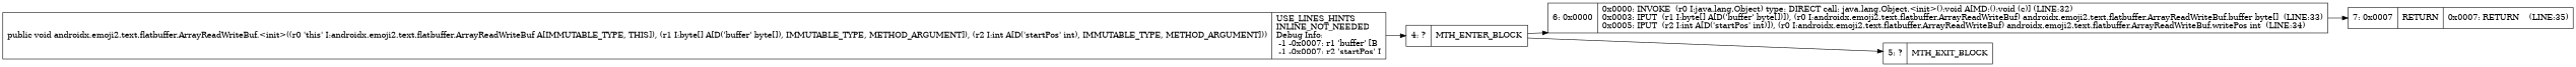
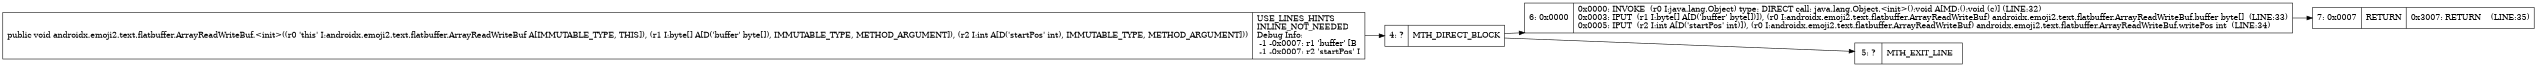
  digraph {
    rankdir=LR
    node [shape=record]
-   n1 [label="{4\:\ ?|MTH_ENTER_BLOCK\l}"]
+   n1 [label="{4\:\ ?|MTH_DIRECT_BLOCK\l}"]
    n2 [label="{6\:\ 0x0000|0x0000: INVOKE  (r0 I:java.lang.Object) type: DIRECT call: java.lang.Object.\<init\>():void A[MD:():void (c)] (LINE:32)\l0x0003: IPUT  (r1 I:byte[] A[D('buffer' byte[])]), (r0 I:androidx.emoji2.text.flatbuffer.ArrayReadWriteBuf) androidx.emoji2.text.flatbuffer.ArrayReadWriteBuf.buffer byte[]  (LINE:33)\l0x0005: IPUT  (r2 I:int A[D('startPos' int)]), (r0 I:androidx.emoji2.text.flatbuffer.ArrayReadWriteBuf) androidx.emoji2.text.flatbuffer.ArrayReadWriteBuf.writePos int  (LINE:34)\l}"]
-   n3 [label="{5\:\ ?|MTH_EXIT_BLOCK\l}"]
-   n4 [label="{7\:\ 0x0007|RETURN\l|0x0007: RETURN    (LINE:35)\l}"]
+   n3 [label="{5\:\ ?|MTH_EXIT_LINE\l}"]
+   n4 [label="{7\:\ 0x0007|RETURN\l|0x3007: RETURN    (LINE:35)\l}"]
    n5 [label="{public void androidx.emoji2.text.flatbuffer.ArrayReadWriteBuf.\<init\>((r0 'this' I:androidx.emoji2.text.flatbuffer.ArrayReadWriteBuf A[IMMUTABLE_TYPE, THIS]), (r1 I:byte[] A[D('buffer' byte[]), IMMUTABLE_TYPE, METHOD_ARGUMENT]), (r2 I:int A[D('startPos' int), IMMUTABLE_TYPE, METHOD_ARGUMENT]))  | USE_LINES_HINTS\lINLINE_NOT_NEEDED\lDebug Info:\l  \-1 \-0x0007: r1 'buffer' [B\l  \-1 \-0x0007: r2 'startPos' I\l}"]
    n1 -> n2
    n1 -> n3
    n2 -> n4
    n5 -> n1
  }
